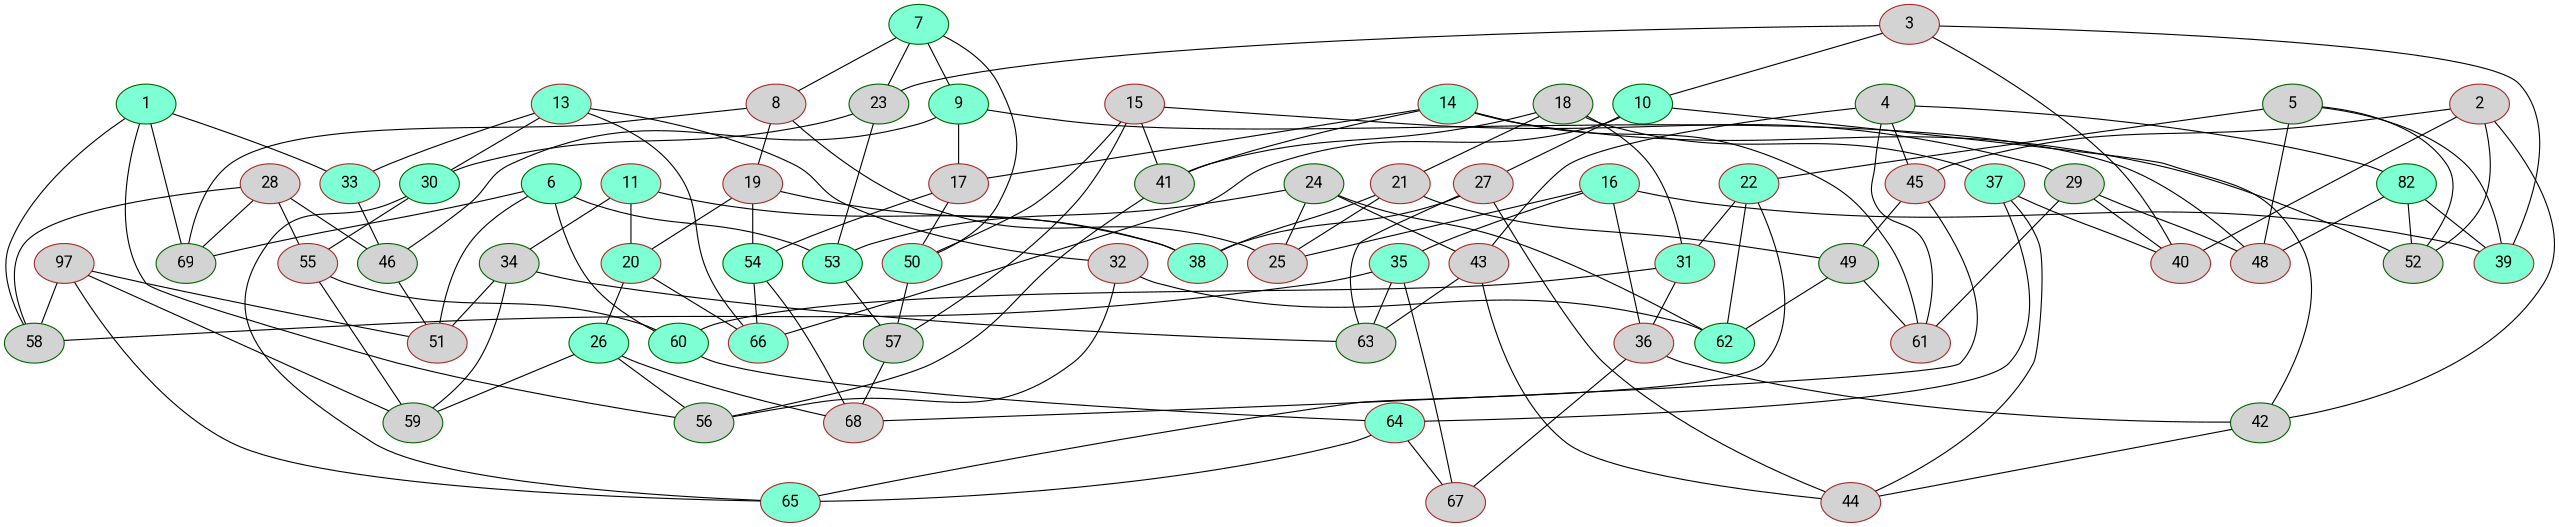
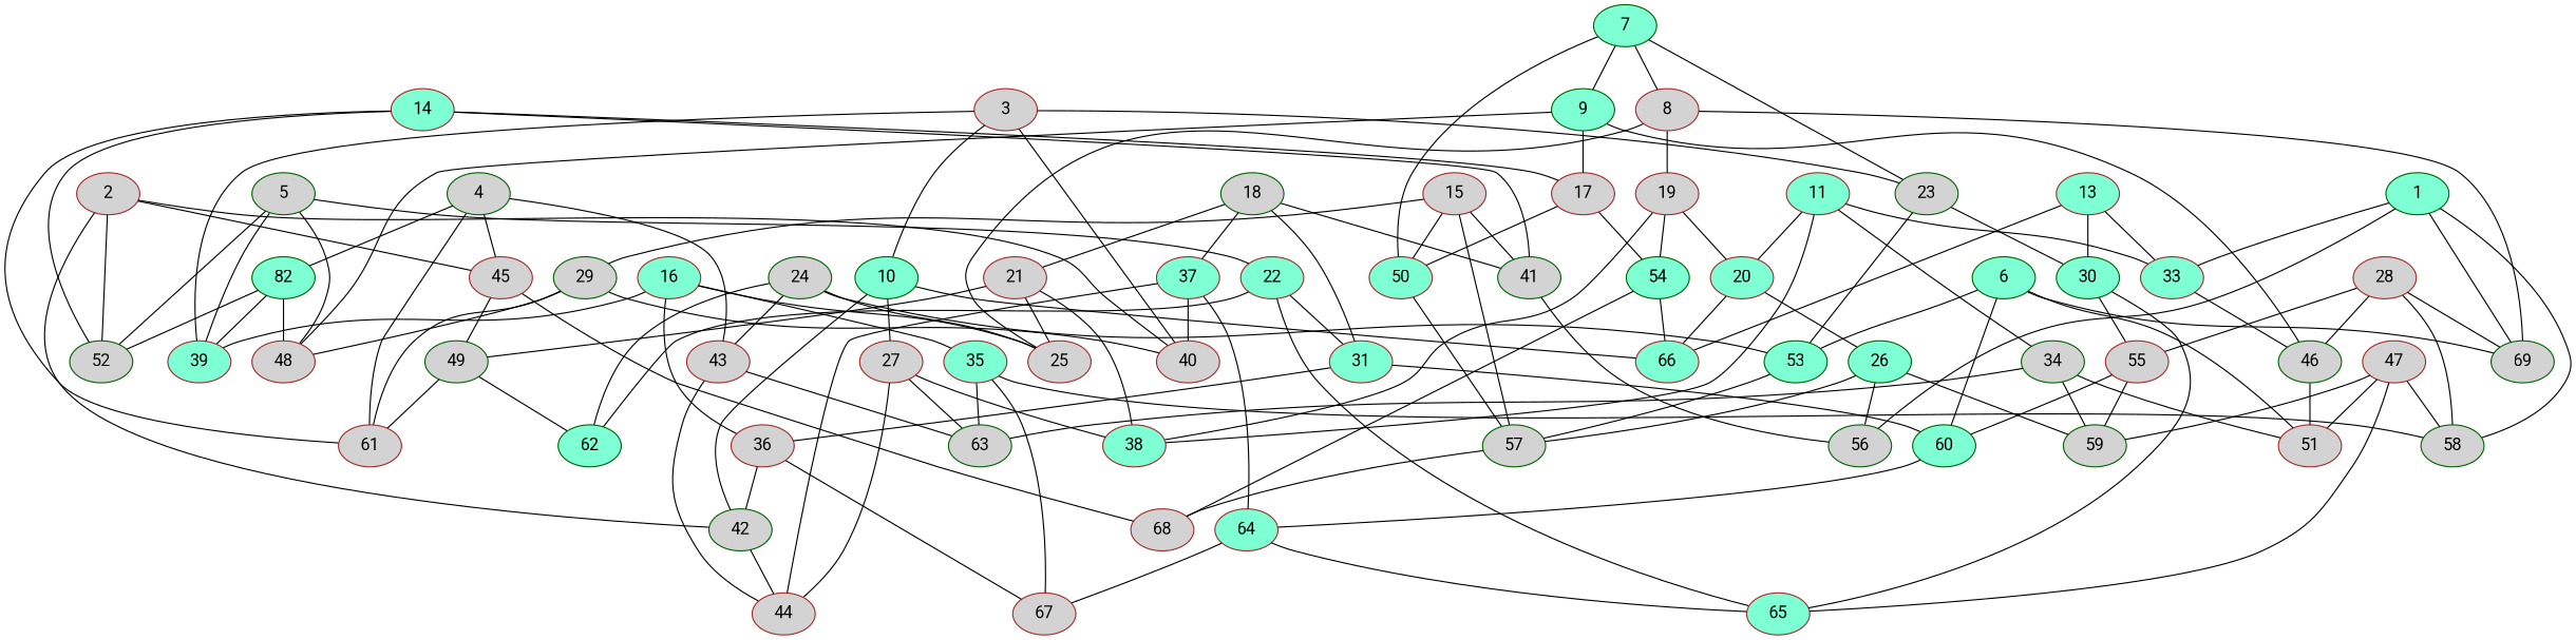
  graph {
    fontname=Roboto
    node [color=brown fillcolor=lightgrey fontname=Roboto style=filled]
    edge [fontname=Roboto]
    1 [color=darkgreen fillcolor=aquamarine]
    33 [fillcolor=aquamarine]
    56 [color=darkgreen]
    58 [color=darkgreen]
    69 [color=darkgreen]
    46 [color=darkgreen]
    2
    40
    42 [color=darkgreen]
    45
    52 [color=darkgreen]
    44
    49 [color=darkgreen]
    68
    3
    10 [color=darkgreen fillcolor=aquamarine]
    23 [color=darkgreen]
    39 [fillcolor=aquamarine]
    27
    66 [fillcolor=aquamarine]
    53 [color=darkgreen fillcolor=aquamarine]
    30 [color=darkgreen fillcolor=aquamarine]
    4 [color=darkgreen]
    n24 [color=darkgreen fillcolor=aquamarine label=82]
    43
    61
    48
    63 [color=darkgreen]
    5 [color=darkgreen]
    22 [fillcolor=aquamarine]
    31 [fillcolor=aquamarine]
    62 [color=darkgreen fillcolor=aquamarine]
    65 [fillcolor=aquamarine]
    6 [color=darkgreen fillcolor=aquamarine]
    51
    60 [color=darkgreen fillcolor=aquamarine]
    57 [color=darkgreen]
    64 [fillcolor=aquamarine]
    7 [color=darkgreen fillcolor=aquamarine]
    8
    9 [color=darkgreen fillcolor=aquamarine]
    50 [fillcolor=aquamarine]
    19
    25
    17
    20 [fillcolor=aquamarine]
    38 [fillcolor=aquamarine]
    54 [color=darkgreen fillcolor=aquamarine]
    11 [fillcolor=aquamarine]
    34 [color=darkgreen]
    26 [color=darkgreen fillcolor=aquamarine]
    59 [color=darkgreen]
    13 [fillcolor=aquamarine]
-   32
    55
    14 [fillcolor=aquamarine]
    41 [color=darkgreen]
    15
    29 [color=darkgreen]
    16 [fillcolor=aquamarine]
    35 [fillcolor=aquamarine]
    36
    67
    18 [color=darkgreen]
    21
    37 [fillcolor=aquamarine]
    24 [color=darkgreen]
    28
-   47 [label=97]
+   47
    1 -- 33
    1 -- 56
    1 -- 58
    1 -- 69
    33 -- 46
    46 -- 51
    2 -- 40
    2 -- 42
    2 -- 45
    2 -- 52
    42 -- 44
    45 -- 49
    45 -- 68
    49 -- 61
    49 -- 62
    3 -- 40
    3 -- 10
    3 -- 23
    3 -- 39
    10 -- 42
    10 -- 27
    10 -- 66
    23 -- 53
    23 -- 30
    27 -- 44
    27 -- 63
    27 -- 38
    53 -- 57
    30 -- 65
    30 -- 55
    4 -- 45
    4 -- n24
    4 -- 43
    4 -- 61
    n24 -- 52
    n24 -- 39
    n24 -- 48
    43 -- 44
    43 -- 63
    5 -- 52
    5 -- 39
    5 -- 48
    5 -- 22
    22 -- 31
    22 -- 62
    22 -- 65
    31 -- 60
    31 -- 36
    6 -- 69
    6 -- 53
    6 -- 51
    6 -- 60
    60 -- 64
    57 -- 68
    64 -- 65
    64 -- 67
    7 -- 23
    7 -- 8
    7 -- 9
    7 -- 50
    8 -- 69
    8 -- 19
    8 -- 25
    9 -- 46
    9 -- 48
    9 -- 17
    50 -- 57
    19 -- 20
    19 -- 38
    19 -- 54
    17 -- 50
    17 -- 54
    20 -- 66
    20 -- 26
    54 -- 68
    54 -- 66
+   11 -- 33
    11 -- 20
    11 -- 38
    11 -- 34
    34 -- 63
    34 -- 51
    34 -- 59
    26 -- 56
-   26 -- 68
+   26 -- 57
    26 -- 59
    13 -- 33
    13 -- 66
    13 -- 30
-   13 -- 32
-   32 -- 56
-   32 -- 62
    55 -- 60
    55 -- 59
    14 -- 52
    14 -- 61
    14 -- 17
    14 -- 41
    41 -- 56
    15 -- 57
    15 -- 50
    15 -- 41
    15 -- 29
    29 -- 40
    29 -- 61
    29 -- 48
    16 -- 39
    16 -- 25
    16 -- 35
    16 -- 36
    35 -- 58
    35 -- 63
    35 -- 67
    36 -- 42
    36 -- 67
    18 -- 31
    18 -- 41
    18 -- 21
    18 -- 37
    21 -- 49
    21 -- 25
    21 -- 38
    37 -- 40
    37 -- 44
    37 -- 64
    24 -- 53
    24 -- 43
    24 -- 62
    24 -- 25
    28 -- 58
    28 -- 69
    28 -- 46
    28 -- 55
    47 -- 58
    47 -- 65
    47 -- 51
    47 -- 59
  }
